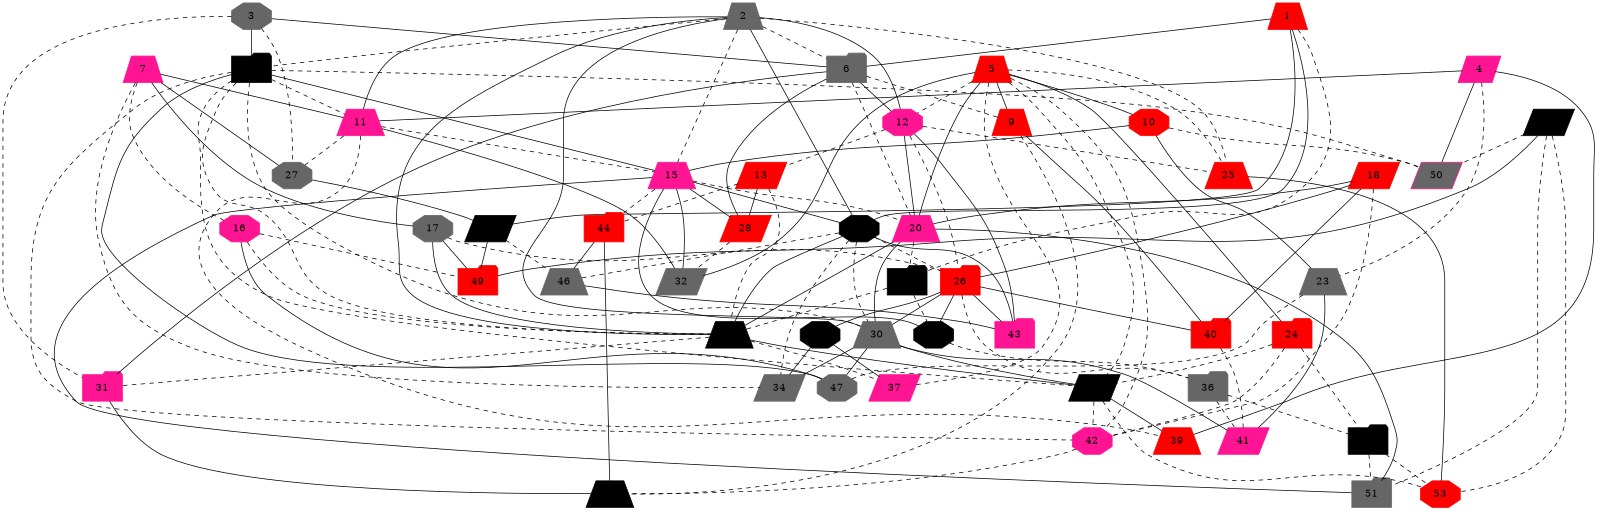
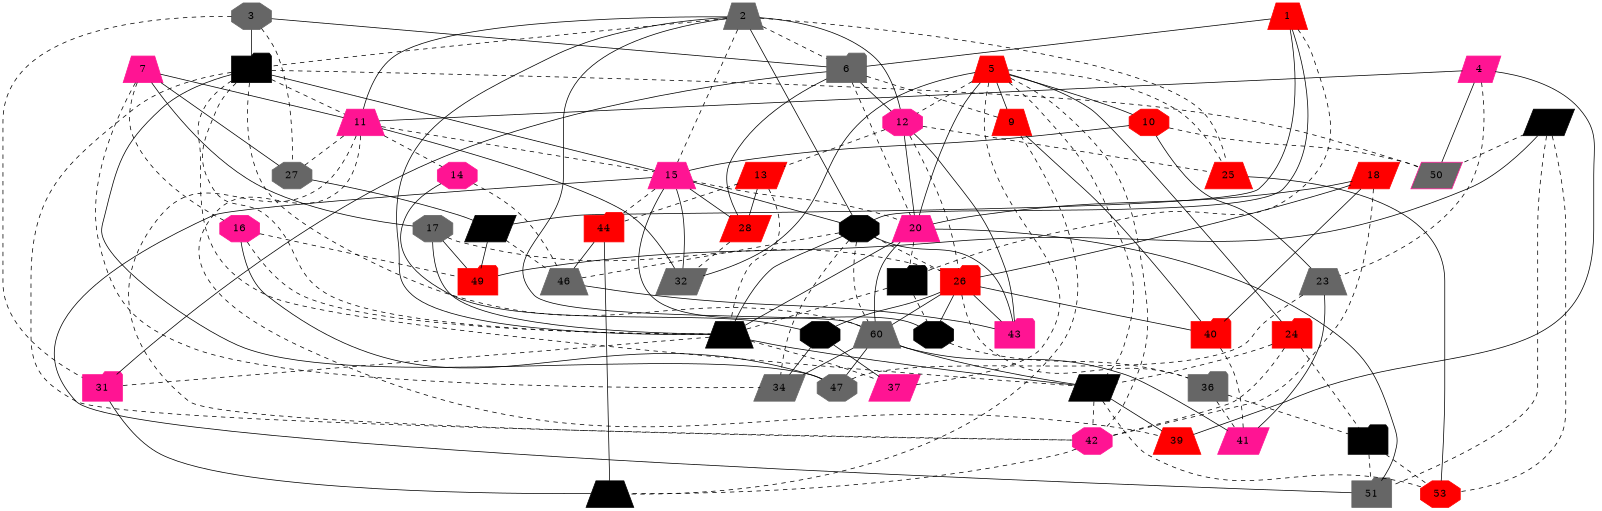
  graph {
    node [color=red shape=trapezium style=filled]
    edge [style=solid weight=1.0]
    6 [color=gray40 shape=folder]
    1
    19 [color=black shape=octagon]
    21 [color=black shape=folder]
    45 [color=black shape=parallelogram]
    12 [color=deeppink shape=octagon]
    20 [color=deeppink]
    31 [color=deeppink shape=folder]
    9
    28 [shape=parallelogram]
    22 [color=black]
-   30 [color=gray40]
+   30 [color=gray40 label=60]
    34 [color=gray40 shape=parallelogram]
    26 [shape=folder]
    43 [color=deeppink shape=folder]
    46 [color=gray40]
    29 [color=black shape=octagon]
    49 [shape=folder]
    2 [color=gray40]
    8 [color=black shape=folder]
    11 [color=deeppink]
    15 [color=deeppink]
    25
    50 [color=deeppink fillcolor=gray40 shape=parallelogram]
    35 [color=black shape=parallelogram]
    42 [color=deeppink shape=octagon]
    47 [color=gray40 shape=octagon]
    27 [color=gray40 shape=octagon]
    39
    32 [color=gray40 shape=parallelogram]
+   14 [color=deeppink shape=octagon]
    13 [shape=parallelogram]
    44 [shape=folder]
    51 [color=gray40 shape=folder]
    37 [color=deeppink shape=parallelogram]
    53 [shape=octagon]
    41 [color=deeppink shape=parallelogram]
    3 [color=gray40 shape=octagon]
    52 [color=black]
    4 [color=deeppink shape=parallelogram]
    23 [color=gray40]
    5
    10 [shape=octagon]
    24 [shape=folder]
    40 [shape=folder]
    38 [color=black shape=folder]
    7 [color=deeppink]
    16 [color=deeppink shape=octagon]
    17 [color=gray40 shape=octagon]
    33 [color=black shape=octagon]
    36 [color=gray40 shape=folder]
    18 [shape=parallelogram]
    48 [color=black shape=parallelogram]
    6 -- 12
    6 -- 20 [style=dashed]
    6 -- 31
    6 -- 9 [style=dashed]
    6 -- 28
    1 -- 6
    1 -- 19
    1 -- 21 [style=dashed]
    1 -- 45
    19 -- 22
    19 -- 30 [style=dashed]
    19 -- 34 [style=dashed]
    19 -- 26 [style=dashed]
    19 -- 43
    19 -- 46 [style=dashed]
    21 -- 22 [style=dashed]
    21 -- 29 [style=dashed]
    45 -- 46 [style=dashed]
    45 -- 49
    12 -- 20
    12 -- 26 [style=dashed weight=2.0]
    12 -- 43
    12 -- 25 [style=dashed]
    12 -- 13 [style=dashed]
    20 -- 21 [style=dashed]
    20 -- 22
    20 -- 30
    20 -- 51
    31 -- 52
    9 -- 52 [style=dashed]
    9 -- 40
    28 -- 32 [style=dashed]
    22 -- 31 [style=dashed]
    22 -- 35 [weight=2.0]
    22 -- 37 [style=dashed]
    30 -- 34
    30 -- 35
    30 -- 47
    30 -- 41
    26 -- 30 [weight=2.0]
    26 -- 43
    26 -- 29
    26 -- 40
    26 -- 33
    26 -- 36 [style=dashed]
    46 -- 43
    29 -- 36 [style=dashed]
    2 -- 6 [style=dashed]
    2 -- 19 [weight=3.0]
    2 -- 12
    2 -- 22
    2 -- 30
    2 -- 8 [style=dashed weight=2.0]
    2 -- 11
    2 -- 15 [style=dashed]
    2 -- 25 [style=dashed]
    8 -- 22 [style=dashed]
    8 -- 30 [style=dashed]
    8 -- 11 [style=dashed]
    8 -- 15
    8 -- 50 [style=dashed]
    8 -- 35 [style=dashed]
    8 -- 42 [style=dashed]
    8 -- 47
    11 -- 15 [style=dashed]
+   11 -- 42 [style=dashed]
    11 -- 27 [style=dashed]
    11 -- 39 [style=dashed weight=2.0]
    11 -- 32
+   11 -- 14 [style=dashed weight=2.0]
    15 -- 19 [weight=2.0]
    15 -- 20 [style=dashed]
    15 -- 28
    15 -- 29
    15 -- 32
    15 -- 44 [style=dashed]
    15 -- 51
    25 -- 53
    35 -- 42 [style=dashed weight=2.0]
    35 -- 39
    35 -- 53 [style=dashed]
    42 -- 52 [style=dashed]
    27 -- 45
+   14 -- 46 [style=dashed]
+   14 -- 33
    13 -- 28
    13 -- 22 [style=dashed]
    13 -- 44 [style=dashed]
    44 -- 46
    44 -- 52
    3 -- 6
    3 -- 31 [style=dashed]
    3 -- 8 [weight=2.0]
    3 -- 27 [style=dashed]
    4 -- 11
    4 -- 50
    4 -- 39
    4 -- 23 [style=dashed]
    23 -- 47 [style=dashed]
    23 -- 41
    5 -- 12 [style=dashed weight=2.0]
    5 -- 20 [weight=2.0]
    5 -- 9
    5 -- 25 [style=dashed]
    5 -- 35 [style=dashed]
    5 -- 42 [style=dashed]
    5 -- 32
    5 -- 37 [style=dashed]
    5 -- 10
    5 -- 24
    10 -- 15
    10 -- 50 [style=dashed]
    10 -- 23
    24 -- 35 [style=dashed]
    24 -- 42 [style=dashed]
    24 -- 38 [style=dashed]
    40 -- 41 [style=dashed]
    38 -- 51 [style=dashed]
    38 -- 53 [style=dashed]
    7 -- 34 [style=dashed]
    7 -- 11
    7 -- 27
    7 -- 16 [style=dashed]
    7 -- 17
    16 -- 22 [style=dashed]
    16 -- 49 [style=dashed]
    16 -- 47
    17 -- 22
    17 -- 26 [style=dashed]
    17 -- 49
    33 -- 34
    33 -- 37
    36 -- 41 [style=dashed]
    36 -- 38 [style=dashed]
    18 -- 20
    18 -- 26
    18 -- 42 [style=dashed]
    18 -- 40
    48 -- 49
    48 -- 50 [style=dashed]
    48 -- 51 [style=dashed]
    48 -- 53 [style=dashed]
  }
